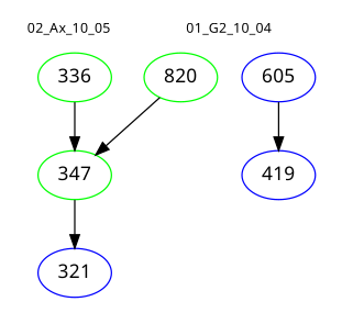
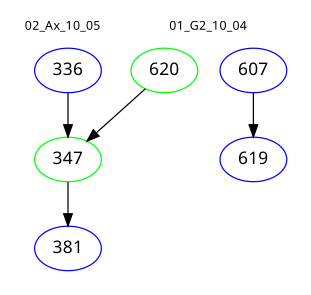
  digraph {
    fontname="Noto Sans"
    node [color=green fontname="Noto Sans"]
    edge [color=black fontname="Noto Sans"]
-   n1 [label=336]
+   n1 [color=blue label=336]
    n2 [label=347]
-   n3 [color=blue label=321]
-   n4 [label=820]
-   n5 [color=blue label=605]
-   n6 [color=blue label=419]
+   n3 [color=blue label=381]
+   n4 [label=620]
+   n5 [color=blue label=607]
+   n6 [color=blue label=619]
    subgraph cluster_1 {
      color=white
      fontsize=10
      label="02_Ax_10_05"
      n1
      n2
      n3
    }
    subgraph cluster_2 {
      color=white
      fontsize=10
      label="01_G2_10_04"
      n4
      n5
      n6
    }
    n1 -> n2
    n2 -> n3
    n4 -> n2
    n5 -> n6
  }
